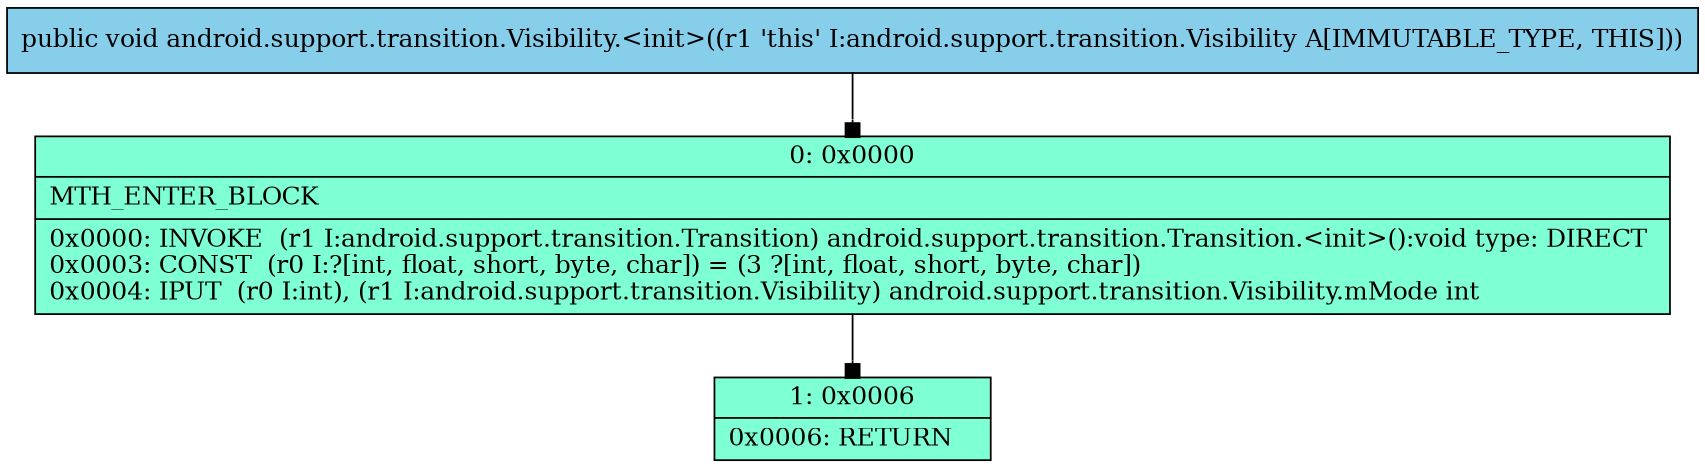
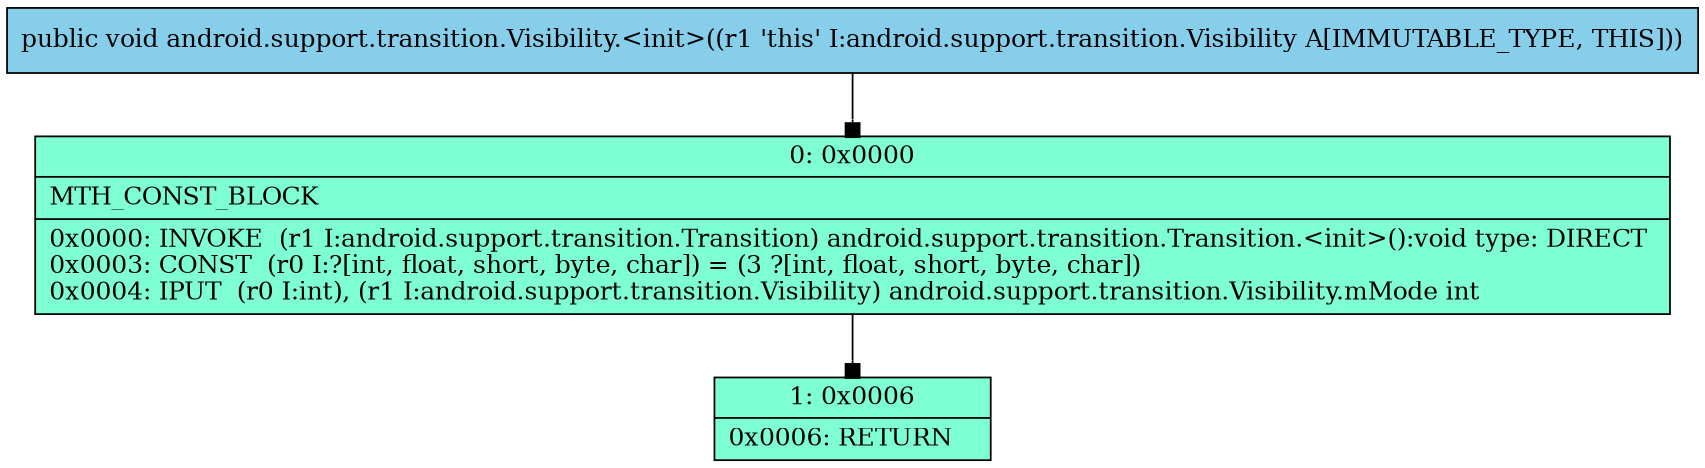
  digraph {
    node [shape=record style=filled fillcolor=aquamarine]
    edge [arrowhead=box]
-   n1 [label="{0\:\ 0x0000|MTH_ENTER_BLOCK\l|0x0000: INVOKE  (r1 I:android.support.transition.Transition) android.support.transition.Transition.\<init\>():void type: DIRECT \l0x0003: CONST  (r0 I:?[int, float, short, byte, char]) = (3 ?[int, float, short, byte, char]) \l0x0004: IPUT  (r0 I:int), (r1 I:android.support.transition.Visibility) android.support.transition.Visibility.mMode int \l}"]
+   n1 [label="{0\:\ 0x0000|MTH_CONST_BLOCK\l|0x0000: INVOKE  (r1 I:android.support.transition.Transition) android.support.transition.Transition.\<init\>():void type: DIRECT \l0x0003: CONST  (r0 I:?[int, float, short, byte, char]) = (3 ?[int, float, short, byte, char]) \l0x0004: IPUT  (r0 I:int), (r1 I:android.support.transition.Visibility) android.support.transition.Visibility.mMode int \l}"]
    n2 [label="{1\:\ 0x0006|0x0006: RETURN   \l}"]
    n3 [label="{public void android.support.transition.Visibility.\<init\>((r1 'this' I:android.support.transition.Visibility A[IMMUTABLE_TYPE, THIS])) }" fillcolor=skyblue]
    n1 -> n2
    n3 -> n1
  }
